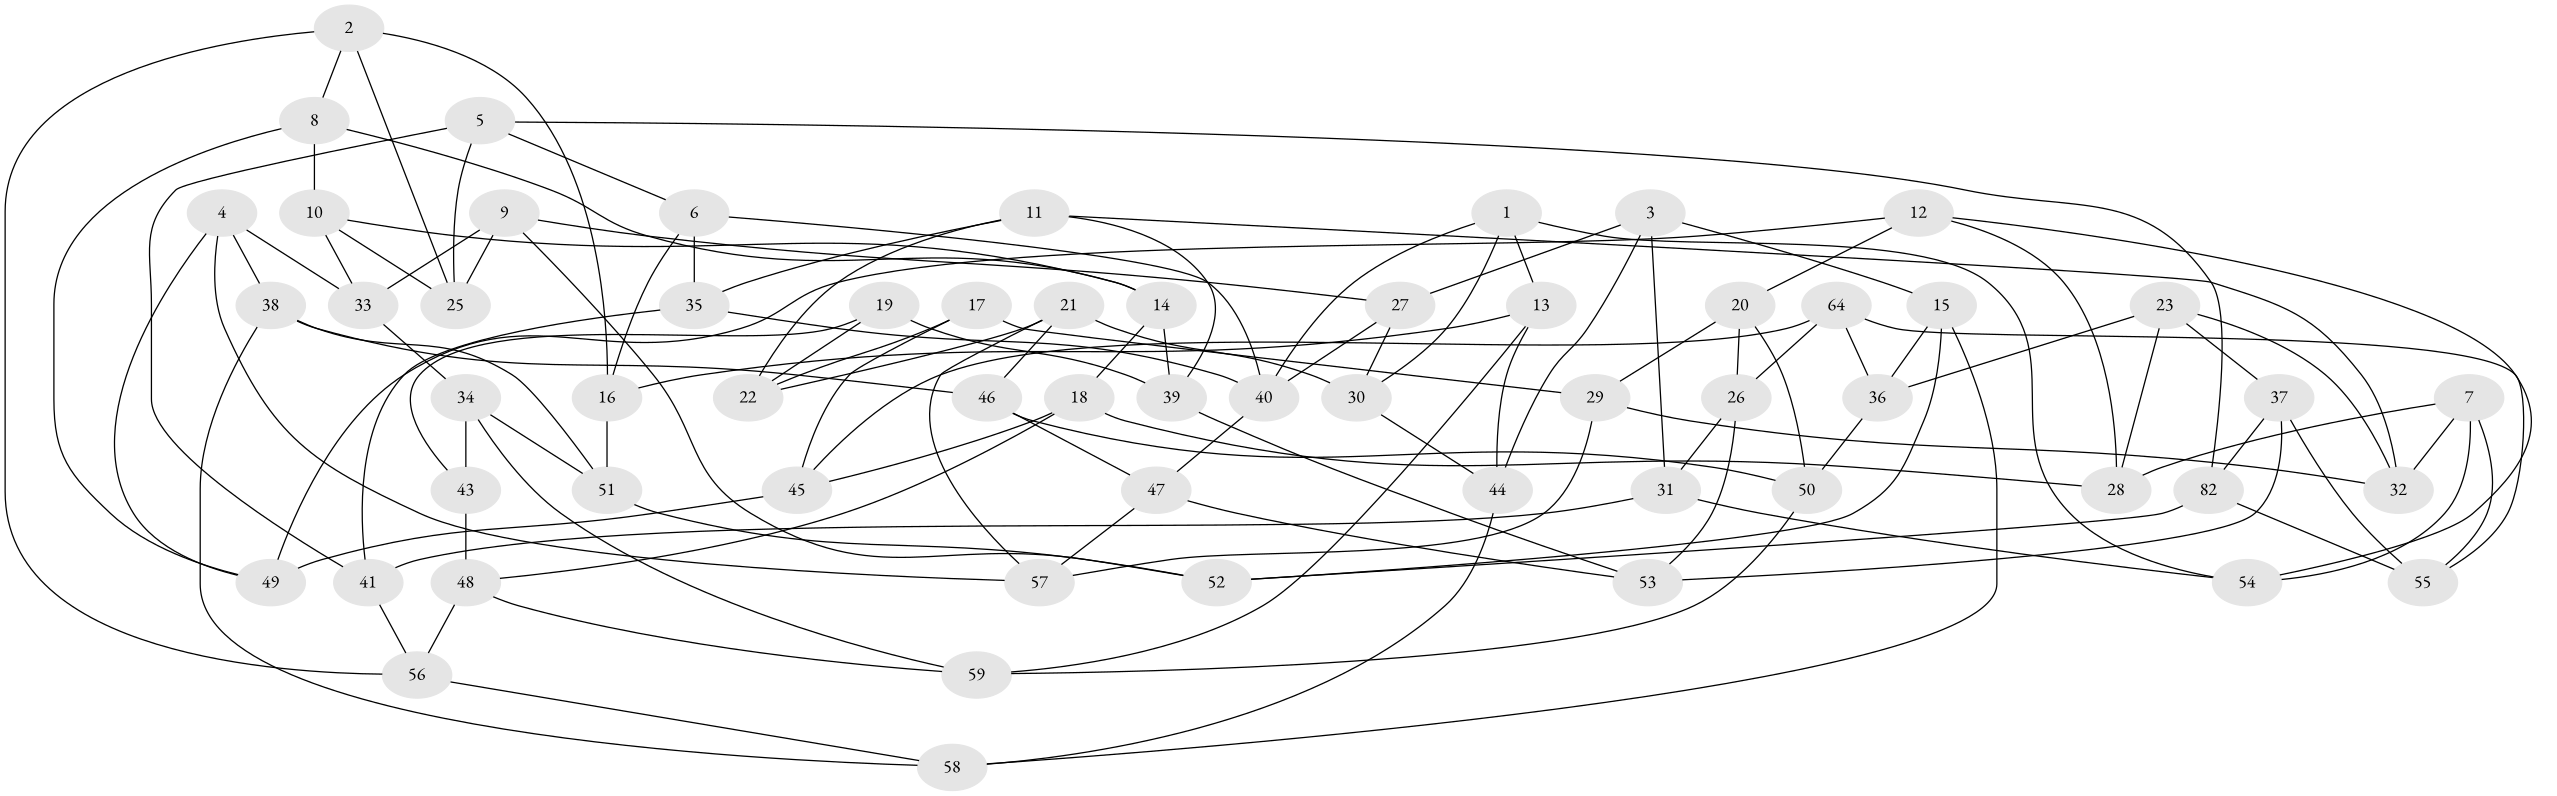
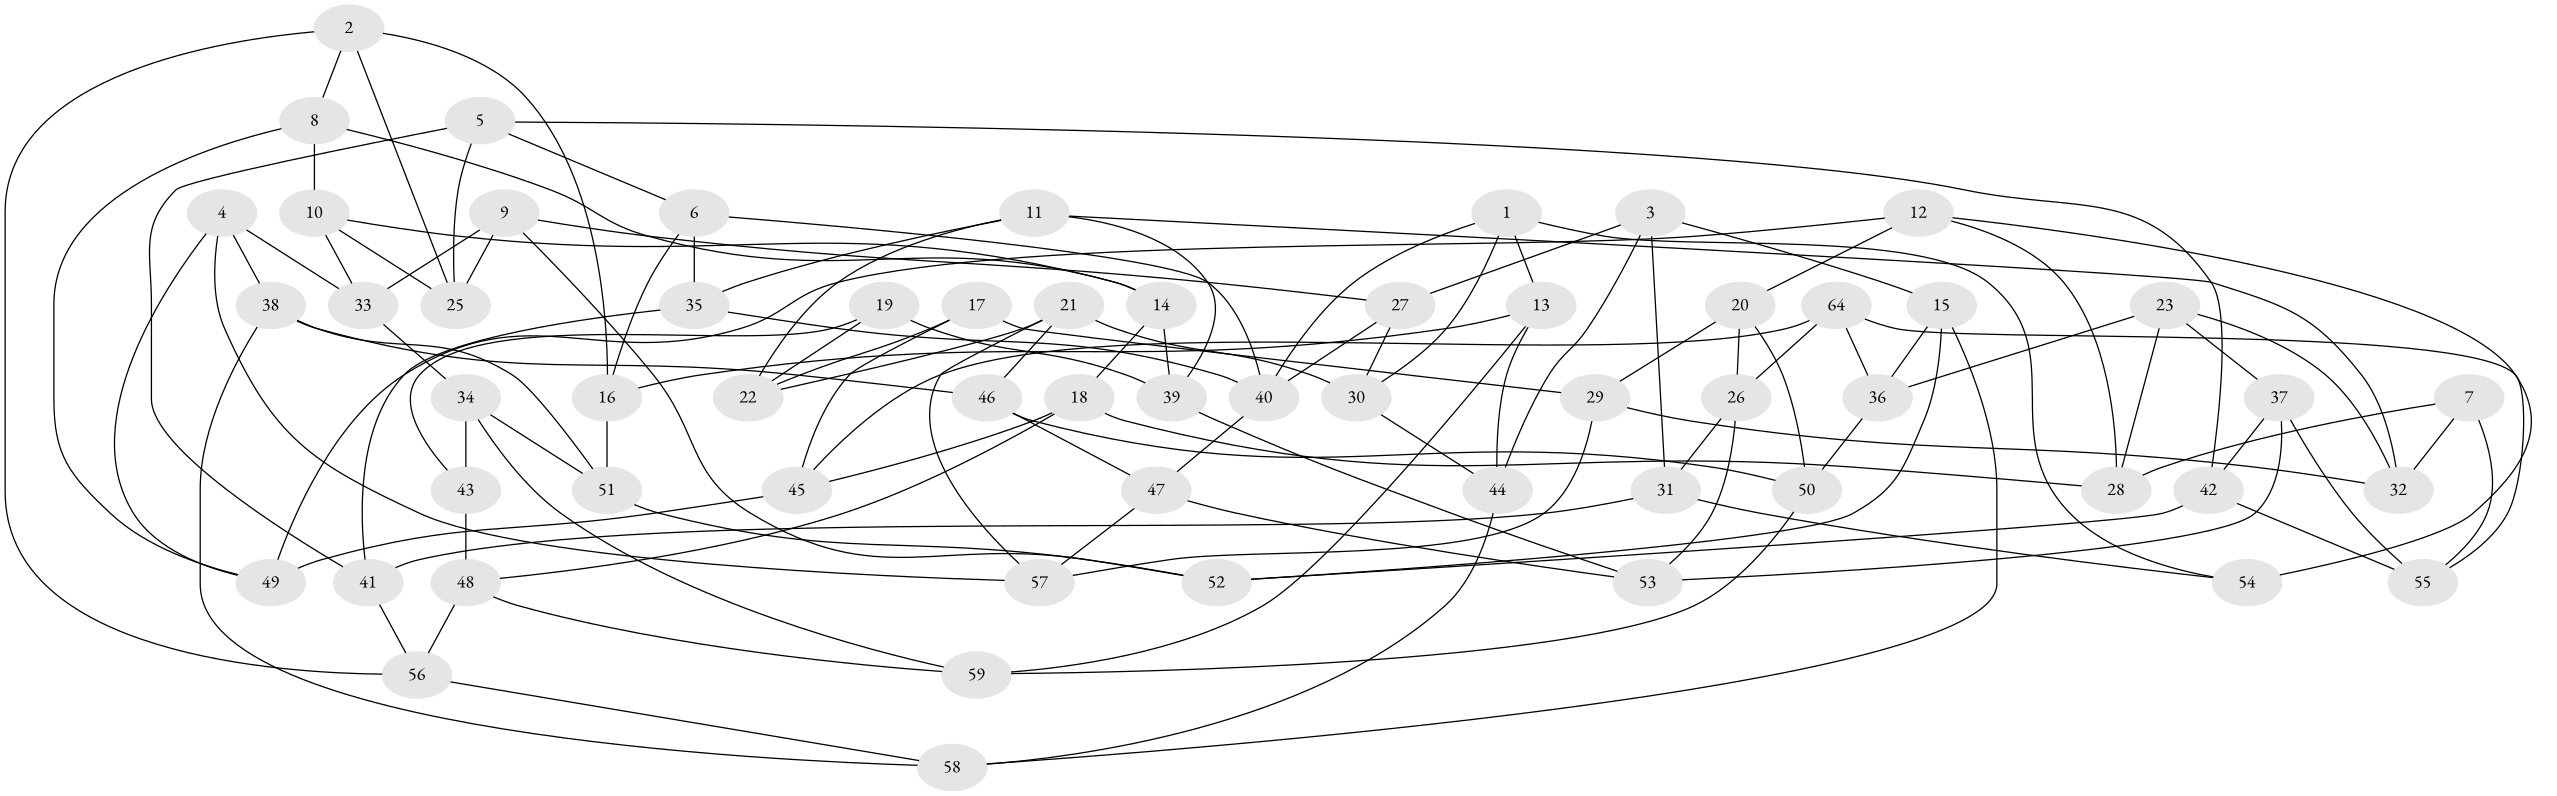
  graph {
    fontname="EB Garamond"
    node [color=gray90 fontname="EB Garamond" style=filled]
    edge [fontname="EB Garamond"]
    1
    13
    30
    40
    54
    16
    44
    59
    47
    2
    8
    25
    56
    49
    10
    14
    51
    58
    3
    15
    27
    31
    52
    36
    41
    4
    33
    38
    57
    34
    46
    5
    6
-   42 [label=82]
+   42
    35
    55
    43
    48
    7
    28
    32
    39
    18
    9
    11
    22
    53
    12
    20
    29
    26
    50
    45
    17
    19
    21
    23
    37
    n59 [label=64]
    1 -- 13
    1 -- 30
    1 -- 40
    1 -- 54
    13 -- 16
    13 -- 44
    13 -- 59
    30 -- 44
    40 -- 47
    16 -- 51
    44 -- 58
    47 -- 57
    47 -- 53
    2 -- 16
    2 -- 8
    2 -- 25
    2 -- 56
    8 -- 49
    8 -- 10
    8 -- 14
    56 -- 58
    10 -- 25
    10 -- 14
    10 -- 33
    14 -- 39
    14 -- 18
    51 -- 52
    3 -- 44
    3 -- 15
    3 -- 27
    3 -- 31
    15 -- 58
    15 -- 52
    15 -- 36
    27 -- 30
    27 -- 40
    31 -- 54
    31 -- 41
    36 -- 50
    41 -- 56
    4 -- 49
    4 -- 33
    4 -- 38
    4 -- 57
    33 -- 34
    38 -- 51
    38 -- 58
    38 -- 46
    34 -- 59
    34 -- 51
    34 -- 43
    46 -- 47
    46 -- 50
    5 -- 25
    5 -- 41
    5 -- 6
    5 -- 42
    6 -- 40
    6 -- 16
    6 -- 35
    42 -- 52
    42 -- 55
    35 -- 40
    35 -- 41
    43 -- 48
    48 -- 59
    48 -- 56
-   7 -- 54
    7 -- 55
    7 -- 28
    7 -- 32
    39 -- 53
    18 -- 48
    18 -- 28
    18 -- 45
    9 -- 25
    9 -- 27
    9 -- 52
    9 -- 33
    11 -- 35
    11 -- 32
    11 -- 39
    11 -- 22
    12 -- 54
    12 -- 49
    12 -- 28
    12 -- 20
    20 -- 29
    20 -- 26
    20 -- 50
    29 -- 57
    29 -- 32
    26 -- 31
    26 -- 53
    50 -- 59
    45 -- 49
    17 -- 22
    17 -- 29
    17 -- 45
    19 -- 43
    19 -- 39
    19 -- 22
    21 -- 30
    21 -- 57
    21 -- 46
    21 -- 22
    23 -- 36
    23 -- 28
    23 -- 32
    23 -- 37
    37 -- 42
    37 -- 55
    37 -- 53
    n59 -- 36
    n59 -- 55
    n59 -- 26
    n59 -- 45
  }
